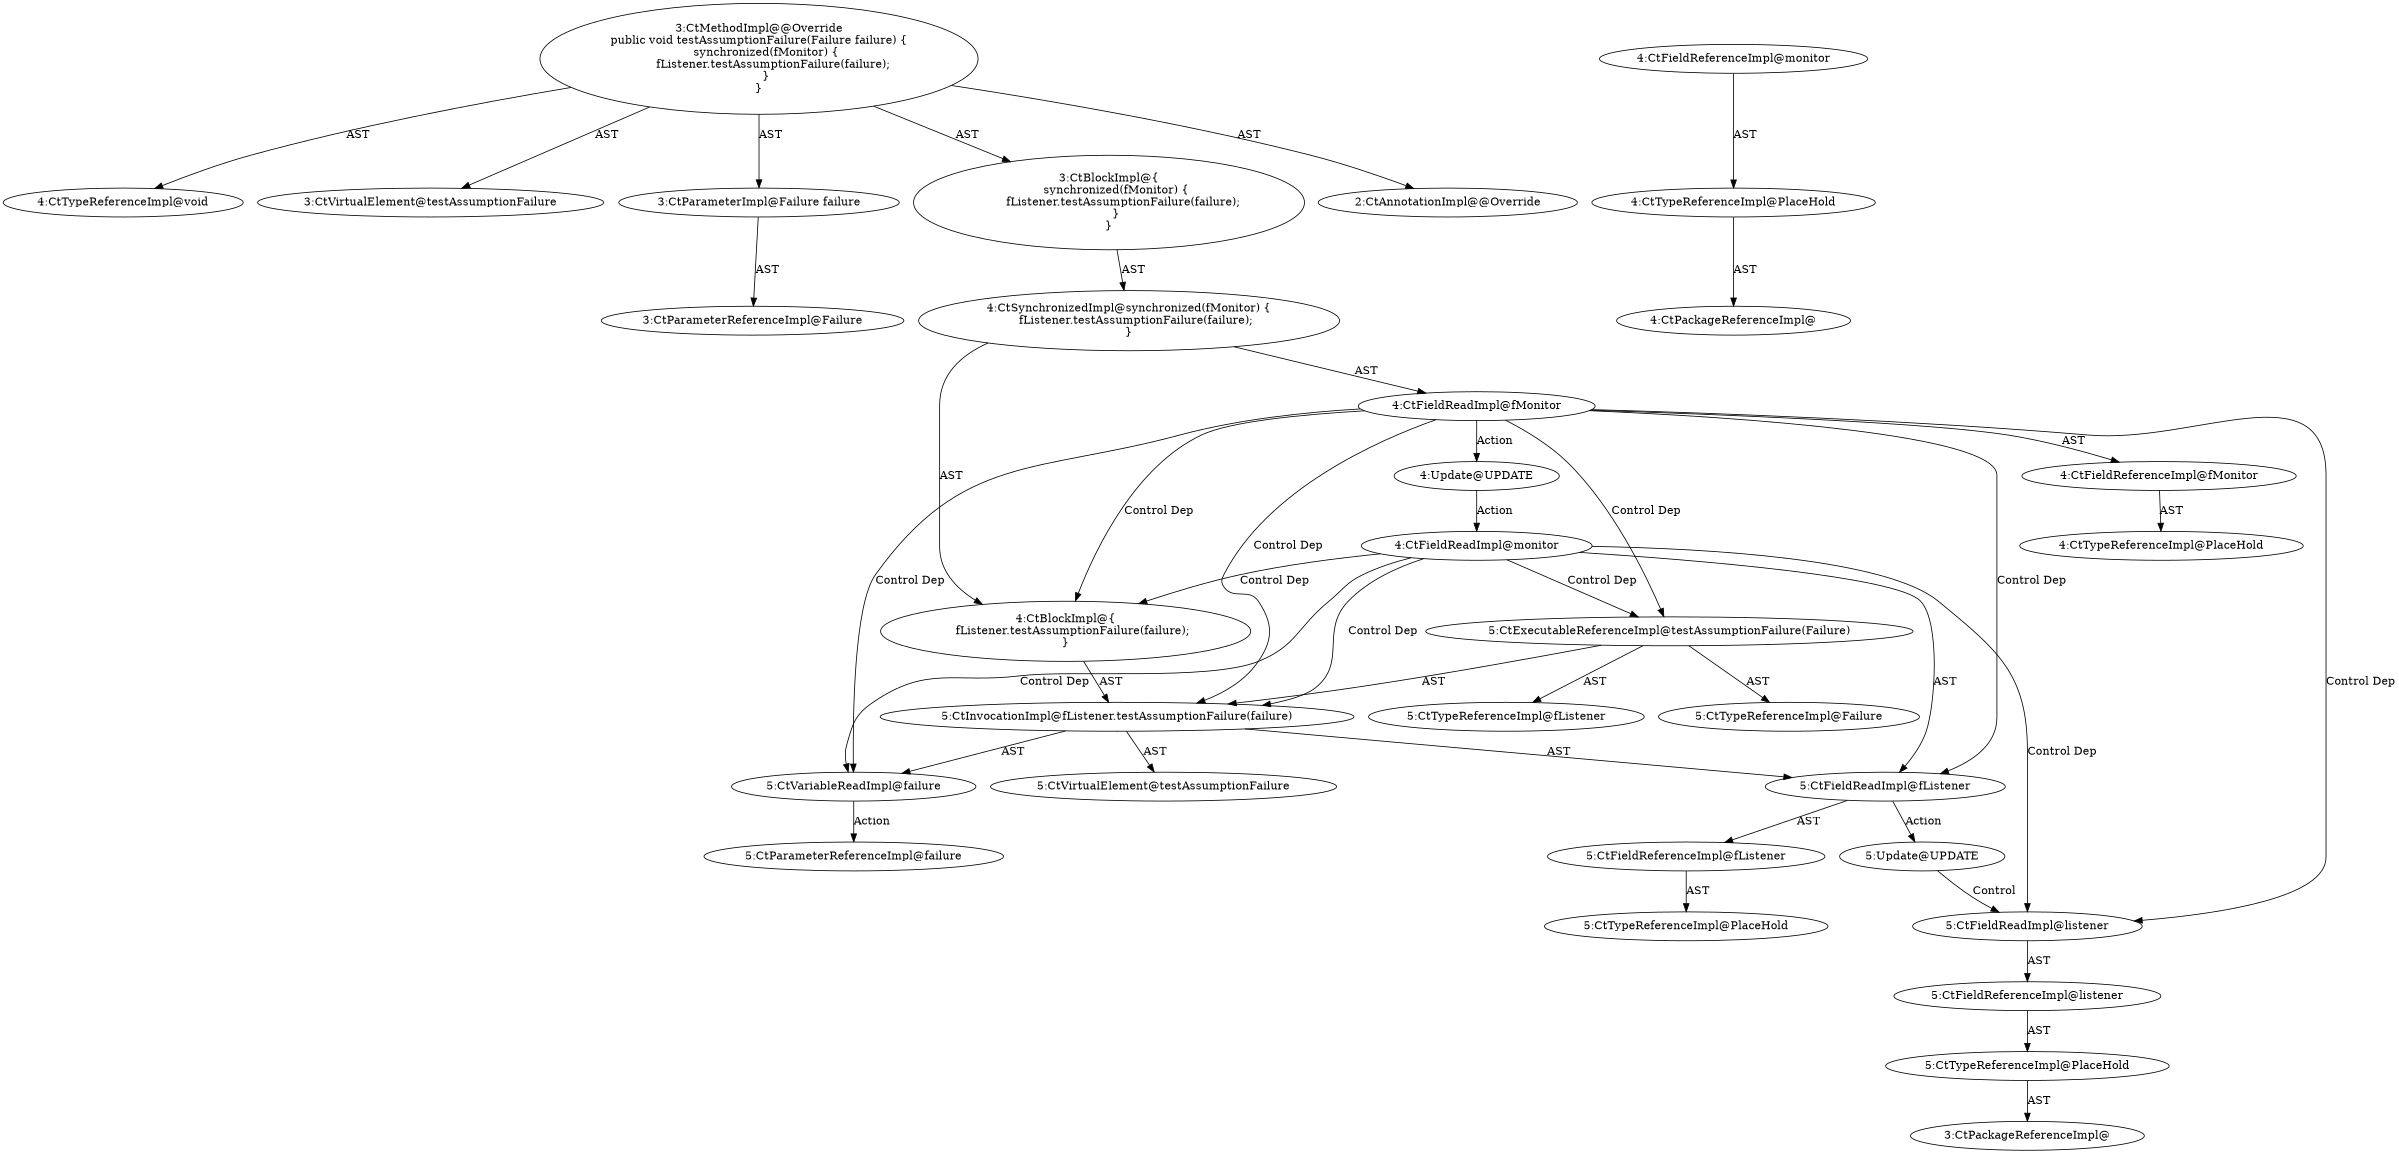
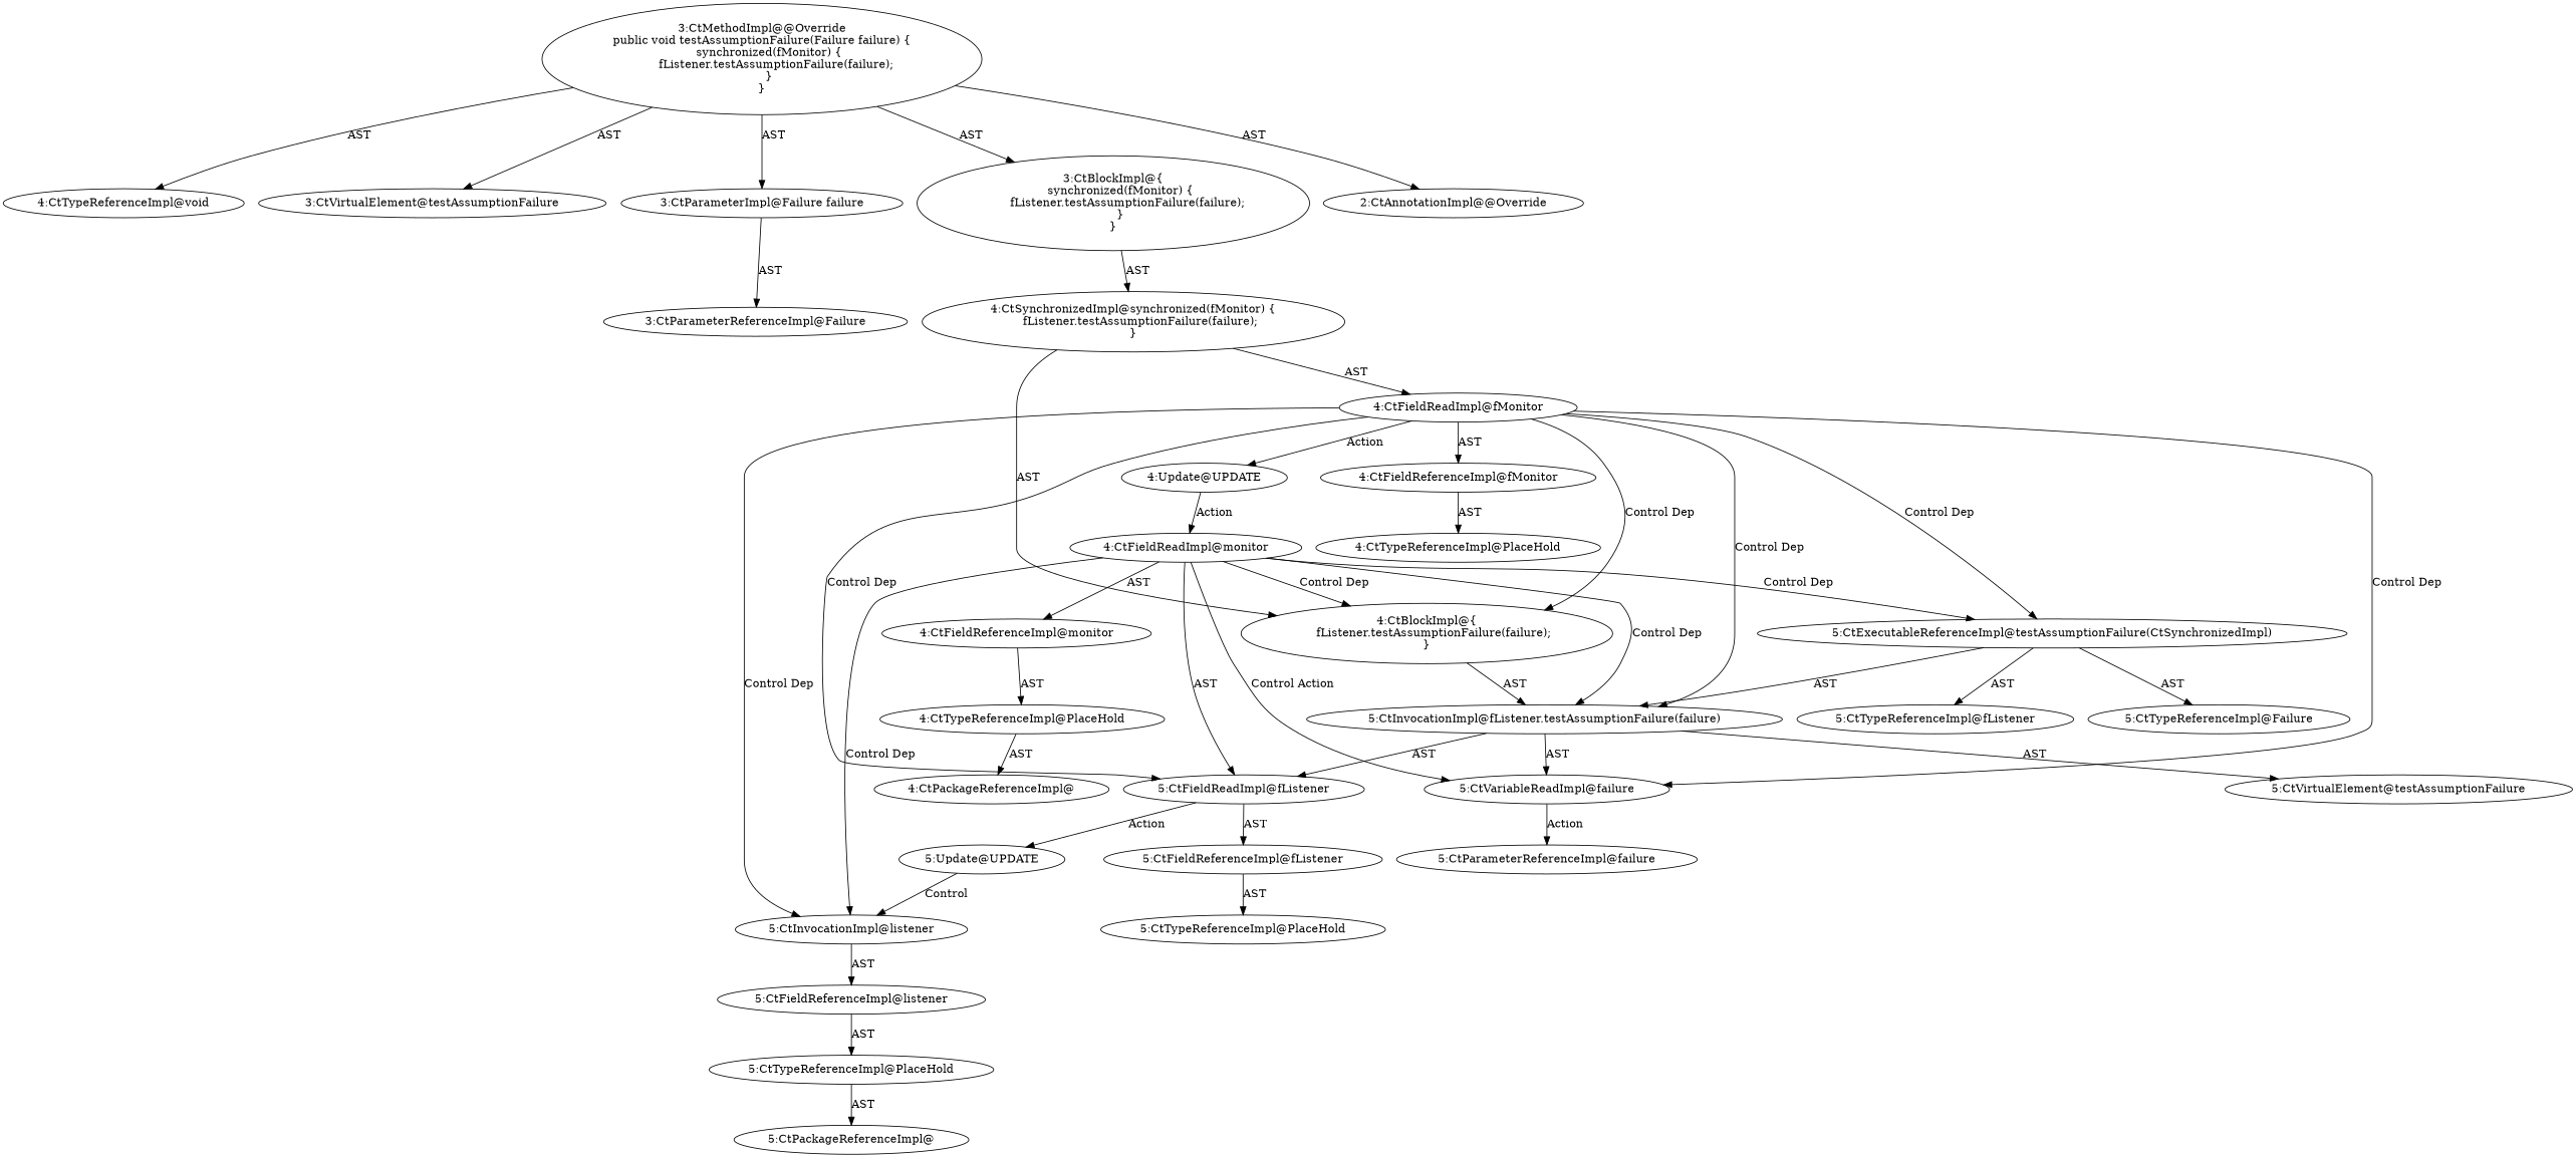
  digraph {
    node [shape=ellipse]
    n1 [label="4:CtTypeReferenceImpl@void"]
    n2 [label="3:CtVirtualElement@testAssumptionFailure"]
    n3 [label="3:CtParameterImpl@Failure failure"]
    n4 [label="3:CtParameterReferenceImpl@Failure"]
    n5 [label="4:CtFieldReferenceImpl@fMonitor"]
    n6 [label="4:CtTypeReferenceImpl@PlaceHold"]
    n7 [label="4:CtFieldReadImpl@fMonitor"]
-   n8 [label="5:CtExecutableReferenceImpl@testAssumptionFailure(Failure)"]
+   n8 [label="5:CtExecutableReferenceImpl@testAssumptionFailure(CtSynchronizedImpl)"]
    n9 [label="5:CtFieldReadImpl@fListener"]
    n10 [label="5:CtVariableReadImpl@failure"]
    n11 [label="5:CtInvocationImpl@fListener.testAssumptionFailure(failure)"]
    n12 [label="4:CtBlockImpl@\{\n    fListener.testAssumptionFailure(failure);\n\}"]
    n13 [label="4:Update@UPDATE"]
-   n14 [label="5:CtFieldReadImpl@listener"]
+   n14 [label="5:CtInvocationImpl@listener"]
    n15 [label="5:CtTypeReferenceImpl@fListener"]
    n16 [label="5:CtTypeReferenceImpl@Failure"]
    n17 [label="5:CtFieldReferenceImpl@fListener"]
    n18 [label="5:Update@UPDATE"]
    n19 [label="5:CtParameterReferenceImpl@failure"]
    n20 [label="5:CtVirtualElement@testAssumptionFailure"]
    n21 [label="4:CtFieldReadImpl@monitor"]
    n22 [label="5:CtFieldReferenceImpl@listener"]
    n23 [label="5:CtTypeReferenceImpl@PlaceHold"]
    n24 [label="4:CtSynchronizedImpl@synchronized(fMonitor) \{\n    fListener.testAssumptionFailure(failure);\n\}"]
    n25 [label="3:CtBlockImpl@\{\n    synchronized(fMonitor) \{\n        fListener.testAssumptionFailure(failure);\n    \}\n\}"]
    n26 [label="3:CtMethodImpl@@Override\npublic void testAssumptionFailure(Failure failure) \{\n    synchronized(fMonitor) \{\n        fListener.testAssumptionFailure(failure);\n    \}\n\}"]
    n27 [label="2:CtAnnotationImpl@@Override"]
    n28 [label="4:CtFieldReferenceImpl@monitor"]
    n29 [label="4:CtPackageReferenceImpl@"]
    n30 [label="4:CtTypeReferenceImpl@PlaceHold"]
-   n31 [label="3:CtPackageReferenceImpl@"]
+   n31 [label="5:CtPackageReferenceImpl@"]
    n32 [label="5:CtTypeReferenceImpl@PlaceHold"]
    n3 -> n4 [label=AST]
    n5 -> n6 [label=AST]
    n7 -> n5 [label=AST]
    n7 -> n8 [label="Control Dep"]
    n7 -> n9 [label="Control Dep"]
    n7 -> n10 [label="Control Dep"]
    n7 -> n11 [label="Control Dep"]
    n7 -> n12 [label="Control Dep"]
    n7 -> n13 [label=Action]
    n7 -> n14 [label="Control Dep"]
    n8 -> n11 [label=AST]
    n8 -> n15 [label=AST]
    n8 -> n16 [label=AST]
    n9 -> n17 [label=AST]
    n9 -> n18 [label=Action]
    n10 -> n19 [label=Action]
    n11 -> n9 [label=AST]
    n11 -> n10 [label=AST]
    n11 -> n20 [label=AST]
    n12 -> n11 [label=AST]
    n13 -> n21 [label=Action]
    n14 -> n22 [label=AST]
    n17 -> n23 [label=AST]
    n18 -> n14 [label=Control]
    n21 -> n8 [label="Control Dep"]
    n21 -> n9 [label=AST]
-   n21 -> n10 [label="Control Dep"]
+   n21 -> n10 [label="Control Action"]
    n21 -> n11 [label="Control Dep"]
    n21 -> n12 [label="Control Dep"]
    n21 -> n14 [label="Control Dep"]
+   n21 -> n28 [label=AST]
    n22 -> n32 [label=AST]
    n24 -> n7 [label=AST]
    n24 -> n12 [label=AST]
    n25 -> n24 [label=AST]
    n26 -> n1 [label=AST]
    n26 -> n2 [label=AST]
    n26 -> n3 [label=AST]
    n26 -> n25 [label=AST]
    n26 -> n27 [label=AST]
    n28 -> n30 [label=AST]
    n30 -> n29 [label=AST]
    n32 -> n31 [label=AST]
  }
